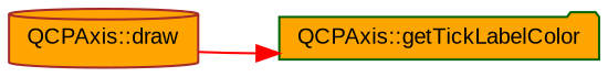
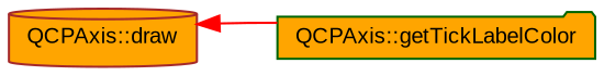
  digraph {
    rankdir=RL
    fontname="Liberation Sans"
    node [fillcolor=orange fontname="Liberation Sans" fontsize=10 style=filled]
    n1 [color=darkgreen fontcolor=black height=0.2 label="QCPAxis::getTickLabelColor" shape=folder width=0.4]
    n2 [color=brown height=0.2 label="QCPAxis::draw" shape=cylinder width=0.4]
-   n1 -> n2 [color=red dir=back fontname="Liberation Sans" fontsize=10 labelfontname=Helvetica labelfontsize=10 style=solid]
+   n2 -> n1 [color=red dir=back fontname="Liberation Sans" fontsize=10 labelfontname=Helvetica labelfontsize=10 style=solid]
  }
